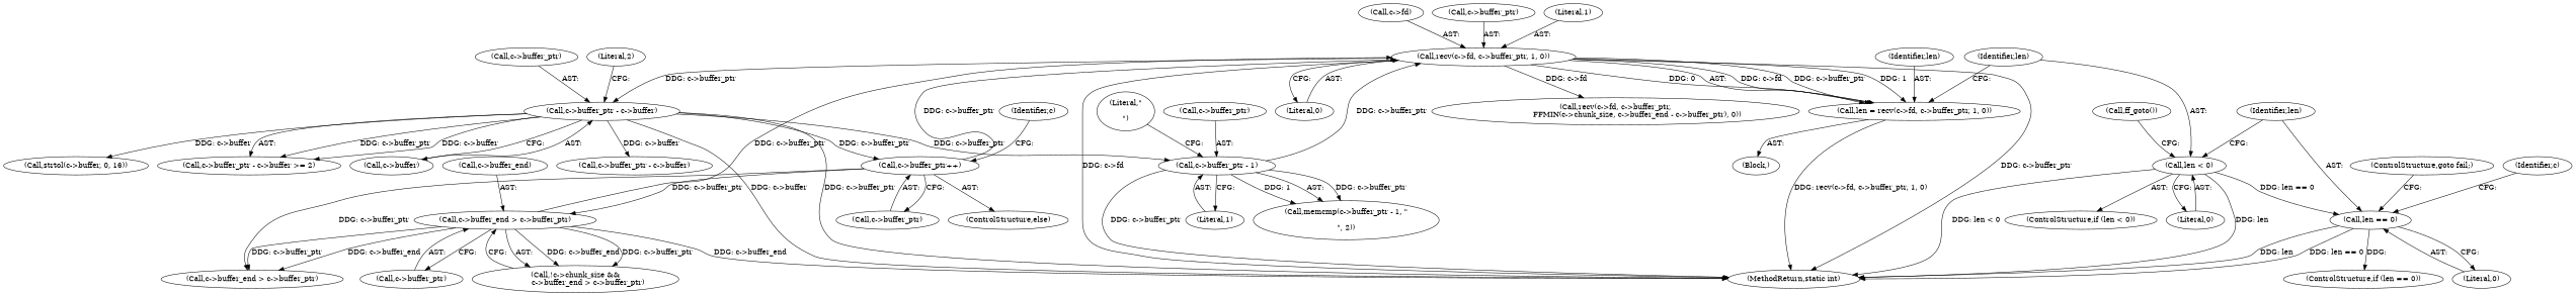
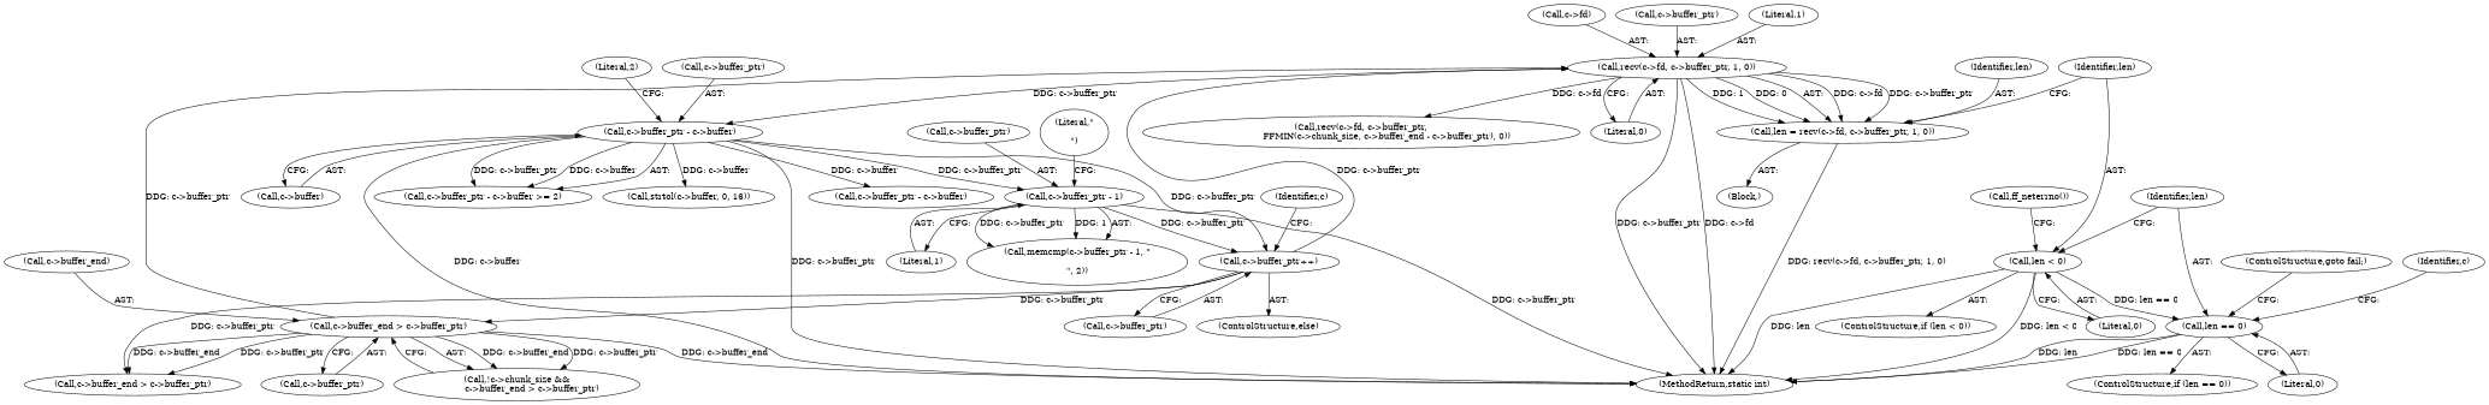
  digraph {
    n1 [label="(Call,len = recv(c->fd, c->buffer_ptr, 1, 0))"]
    n2 [label="(Block,)"]
    n3 [label="(MethodReturn,static int)"]
    n4 [label="(Call,recv(c->fd, c->buffer_ptr, 1, 0))"]
    n5 [label="(Call,c->buffer_ptr - c->buffer)"]
    n6 [label="(Call,recv(c->fd, c->buffer_ptr,\n                   FFMIN(c->chunk_size, c->buffer_end - c->buffer_ptr), 0))"]
    n7 [label="(Literal,0)"]
    n8 [label="(Call,len < 0)"]
    n9 [label="(Call,len == 0)"]
    n10 [label="(Literal,0)"]
    n11 [label="(ControlStructure,if (len < 0))"]
    n12 [label="(Call,c->buffer_ptr++)"]
    n13 [label="(Call,c->buffer_ptr - 1)"]
    n14 [label="(Call,c->buffer_ptr - c->buffer >= 2)"]
    n15 [label="(Call,strtol(c->buffer, 0, 16))"]
    n16 [label="(Call,c->buffer_ptr - c->buffer)"]
    n17 [label="(Call,c->buffer)"]
    n18 [label="(Call,c->buffer_end > c->buffer_ptr)"]
    n19 [label="(Call,c->buffer_ptr)"]
    n20 [label="(Call,!c->chunk_size &&\n           c->buffer_end > c->buffer_ptr)"]
    n21 [label="(Call,c->buffer_end > c->buffer_ptr)"]
    n22 [label="(Call,c->buffer_ptr)"]
    n23 [label="(ControlStructure,else)"]
    n24 [label="(Literal,1)"]
    n25 [label="(Call,memcmp(c->buffer_ptr - 1, \"\r\n\", 2))"]
    n26 [label="(Literal,0)"]
    n27 [label="(ControlStructure,if (len == 0))"]
    n28 [label="(Literal,2)"]
    n29 [label="(Identifier,len)"]
    n30 [label="(Call,c->buffer_ptr)"]
    n31 [label="(ControlStructure,goto fail;)"]
    n32 [label="(Call,c->fd)"]
-   n33 [label="(Call,ff_goto())"]
+   n33 [label="(Call,ff_neterrno())"]
    n34 [label="(Identifier,c)"]
    n35 [label="(Call,c->buffer_ptr)"]
    n36 [label="(Literal,\"\r\n\")"]
    n37 [label="(Call,c->buffer_end)"]
    n38 [label="(Identifier,c)"]
    n39 [label="(Literal,1)"]
    n40 [label="(Call,c->buffer_ptr)"]
    n41 [label="(Identifier,len)"]
    n42 [label="(Identifier,len)"]
    n1 -> n2 [label="AST: "]
    n1 -> n3 [label="DDG: recv(c->fd, c->buffer_ptr, 1, 0)"]
    n4 -> n1 [label="AST: "]
    n4 -> n1 [label="DDG: c->fd"]
    n4 -> n1 [label="DDG: c->buffer_ptr"]
    n4 -> n1 [label="DDG: 1"]
    n4 -> n1 [label="DDG: 0"]
    n4 -> n3 [label="DDG: c->buffer_ptr"]
    n4 -> n3 [label="DDG: c->fd"]
    n4 -> n5 [label="DDG: c->buffer_ptr"]
    n4 -> n6 [label="DDG: c->fd"]
    n4 -> n7 [label="CFG: "]
    n5 -> n3 [label="DDG: c->buffer"]
    n5 -> n3 [label="DDG: c->buffer_ptr"]
    n5 -> n12 [label="DDG: c->buffer_ptr"]
    n5 -> n13 [label="DDG: c->buffer_ptr"]
    n5 -> n14 [label="AST: "]
    n5 -> n14 [label="DDG: c->buffer_ptr"]
    n5 -> n14 [label="DDG: c->buffer"]
    n5 -> n15 [label="DDG: c->buffer"]
    n5 -> n16 [label="DDG: c->buffer"]
    n5 -> n17 [label="CFG: "]
    n7 -> n4 [label="AST: "]
    n8 -> n3 [label="DDG: len"]
    n8 -> n3 [label="DDG: len < 0"]
    n8 -> n9 [label="DDG: len == 0"]
    n8 -> n10 [label="CFG: "]
    n8 -> n11 [label="AST: "]
    n9 -> n3 [label="DDG: len"]
    n9 -> n3 [label="DDG: len == 0"]
    n9 -> n26 [label="CFG: "]
-   n9 -> n27 [label="DDG: "]
+   n9 -> n27 [label="AST: "]
    n10 -> n8 [label="AST: "]
    n12 -> n4 [label="DDG: c->buffer_ptr"]
    n12 -> n18 [label="DDG: c->buffer_ptr"]
    n12 -> n21 [label="DDG: c->buffer_ptr"]
    n12 -> n22 [label="CFG: "]
    n12 -> n23 [label="AST: "]
    n13 -> n3 [label="DDG: c->buffer_ptr"]
-   n13 -> n4 [label="DDG: c->buffer_ptr"]
+   n13 -> n12 [label="DDG: c->buffer_ptr"]
    n13 -> n24 [label="CFG: "]
    n13 -> n25 [label="AST: "]
    n13 -> n25 [label="DDG: c->buffer_ptr"]
    n13 -> n25 [label="DDG: 1"]
    n17 -> n5 [label="AST: "]
    n18 -> n3 [label="DDG: c->buffer_end"]
    n18 -> n4 [label="DDG: c->buffer_ptr"]
    n18 -> n19 [label="CFG: "]
    n18 -> n20 [label="AST: "]
    n18 -> n20 [label="DDG: c->buffer_end"]
    n18 -> n20 [label="DDG: c->buffer_ptr"]
    n18 -> n21 [label="DDG: c->buffer_end"]
    n18 -> n21 [label="DDG: c->buffer_ptr"]
    n19 -> n18 [label="AST: "]
    n20 -> n18 [label="CFG: "]
    n22 -> n12 [label="AST: "]
    n24 -> n13 [label="AST: "]
    n26 -> n9 [label="AST: "]
    n28 -> n5 [label="CFG: "]
    n29 -> n8 [label="CFG: "]
    n29 -> n9 [label="AST: "]
    n30 -> n13 [label="AST: "]
    n31 -> n9 [label="CFG: "]
    n32 -> n4 [label="AST: "]
    n33 -> n8 [label="CFG: "]
    n34 -> n9 [label="CFG: "]
    n35 -> n4 [label="AST: "]
    n36 -> n13 [label="CFG: "]
    n37 -> n18 [label="AST: "]
    n38 -> n12 [label="CFG: "]
    n39 -> n4 [label="AST: "]
    n40 -> n5 [label="AST: "]
    n41 -> n1 [label="CFG: "]
    n41 -> n8 [label="AST: "]
    n42 -> n1 [label="AST: "]
  }
